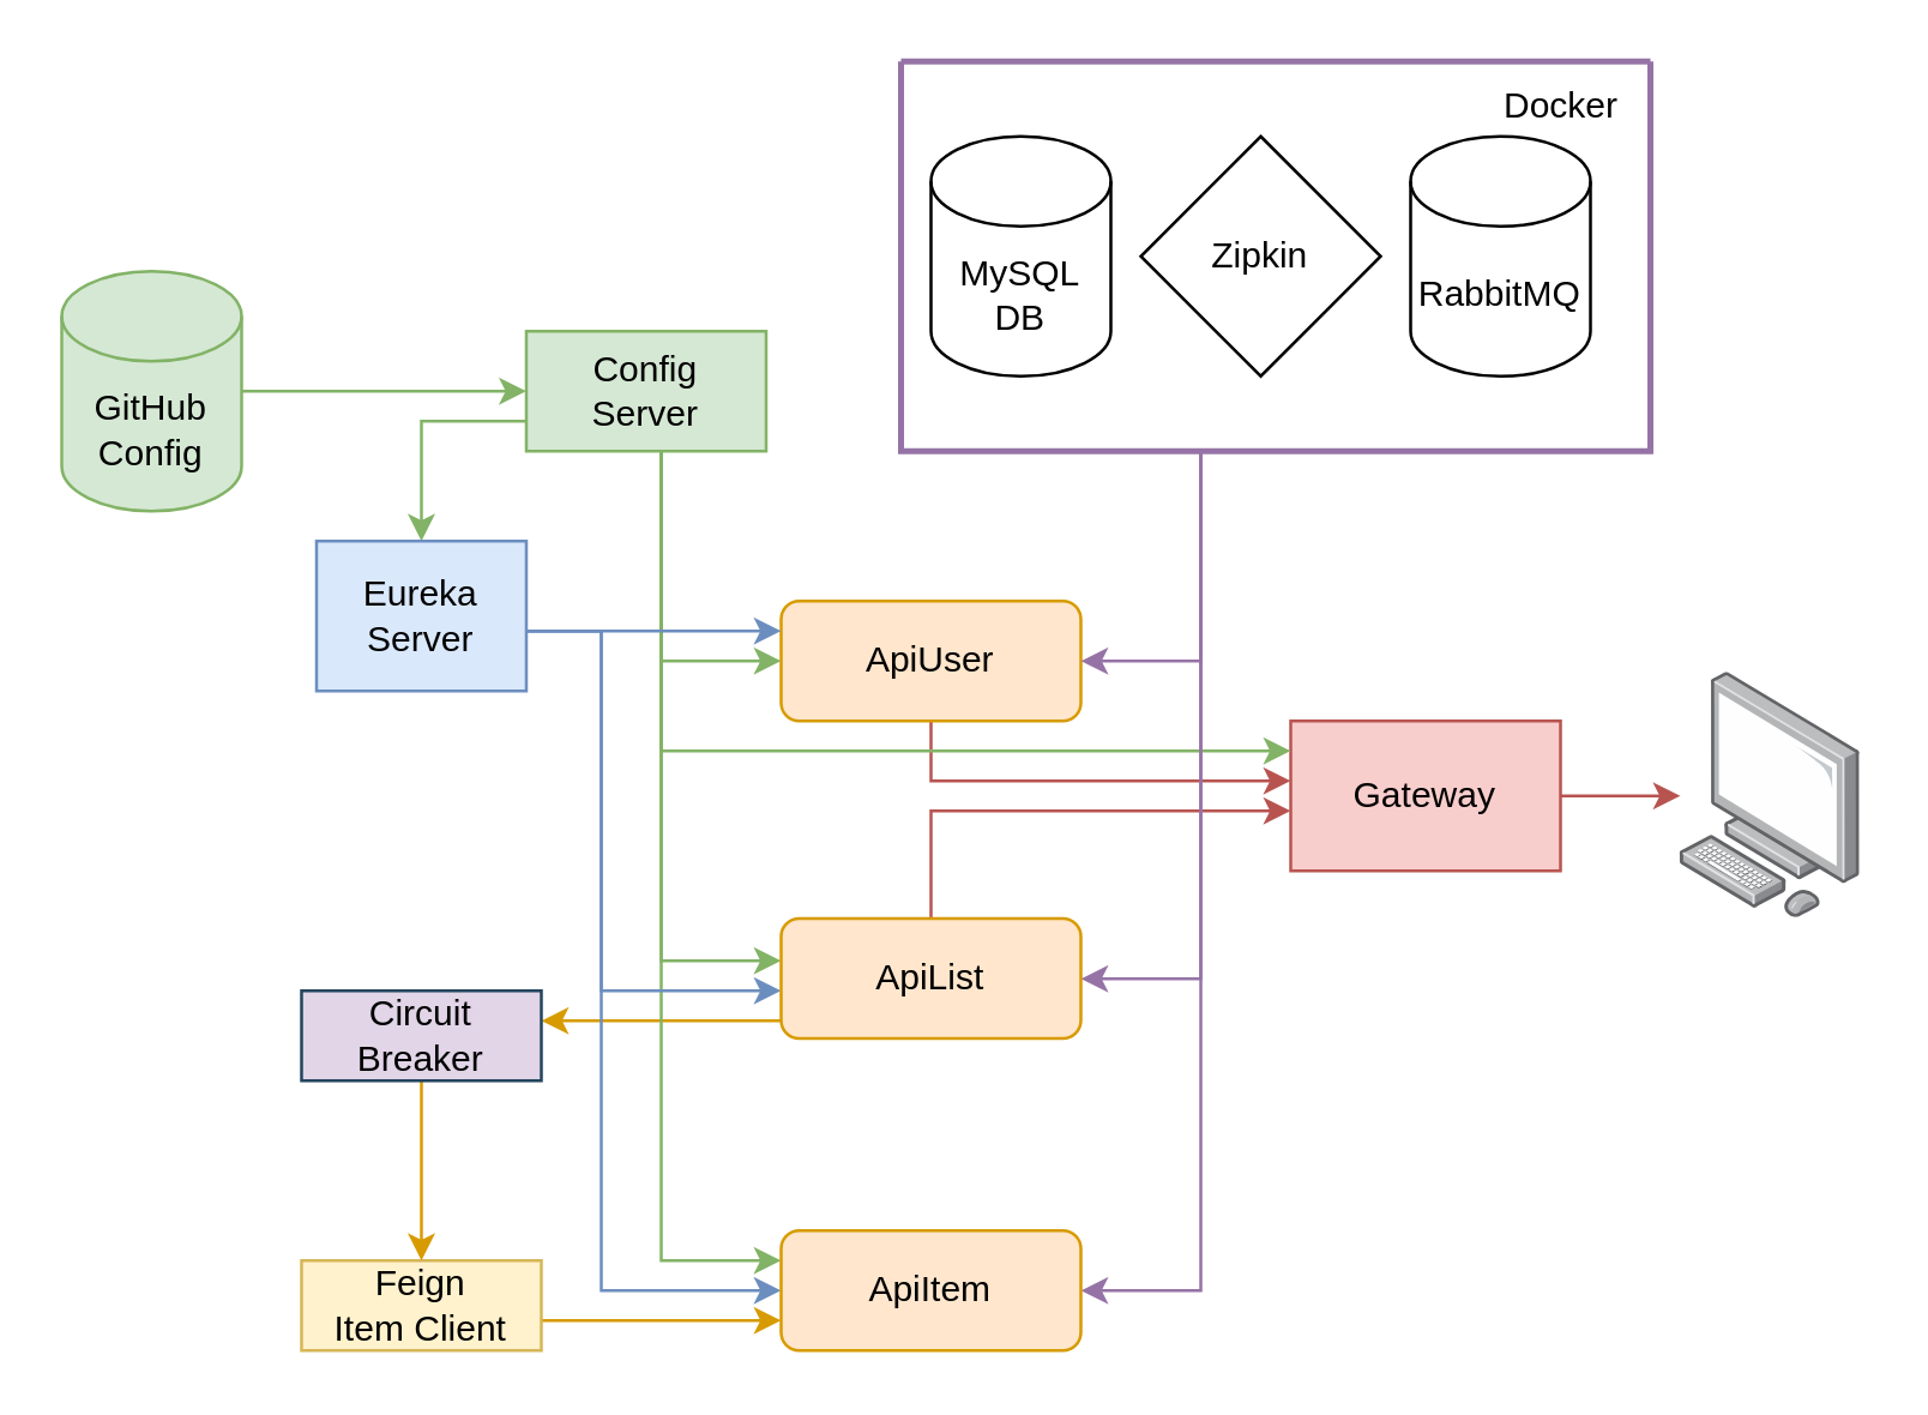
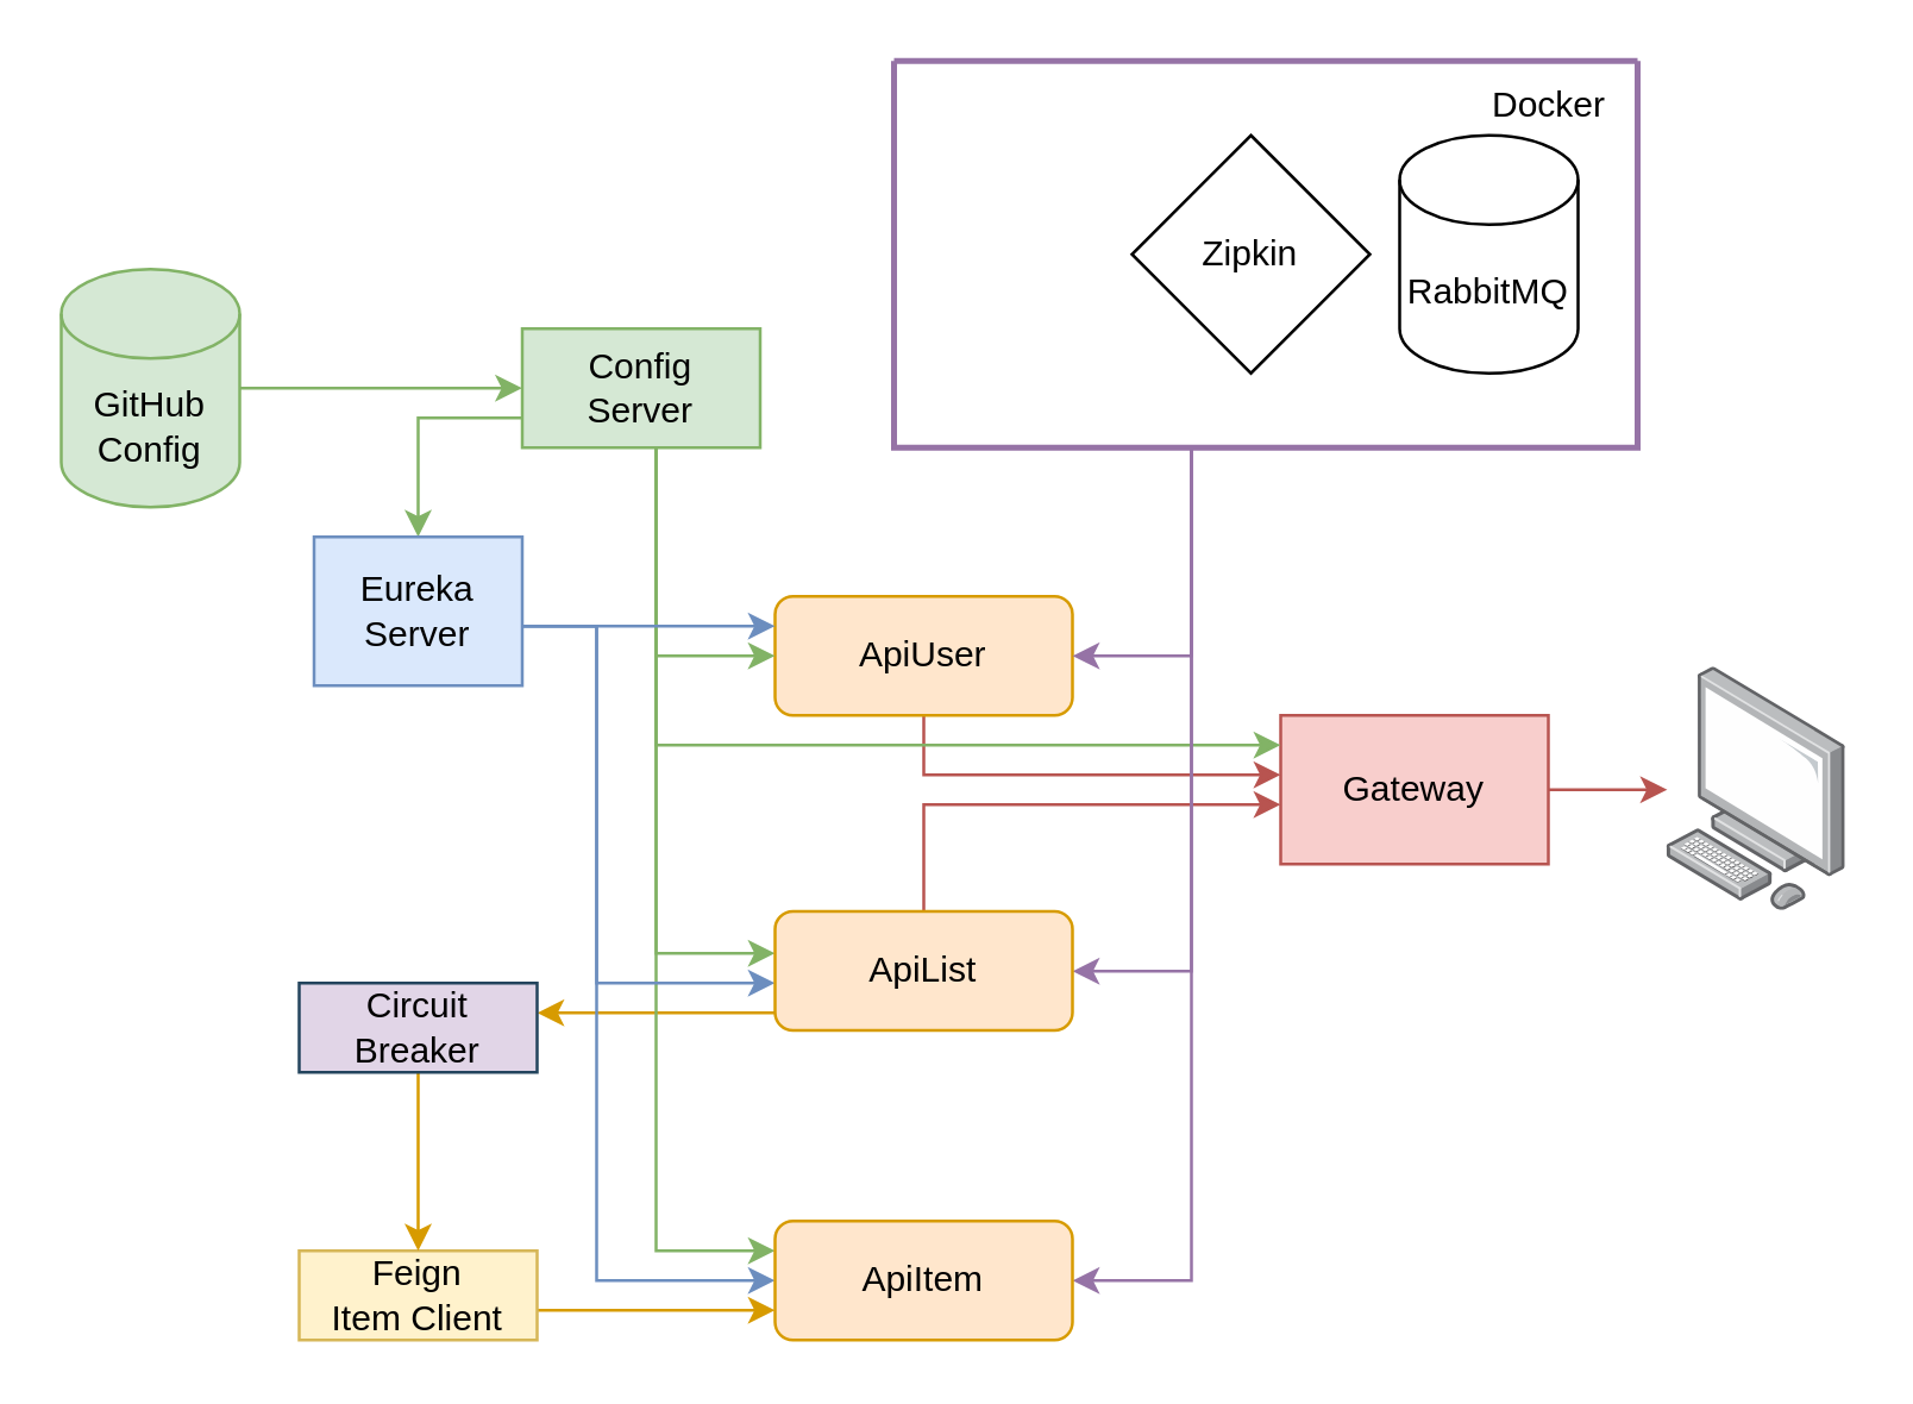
  <mxCell id="0" />
  <mxCell id="1" parent="0" />
  <mxCell id="2" style="edgeStyle=orthogonalEdgeStyle;rounded=0;orthogonalLoop=1;jettySize=auto;html=1;fillColor=#f8cecc;strokeColor=#b85450;" parent="1" source="3" target="10" edge="1"><mxGeometry relative="1" as="geometry"><Array as="points"><mxPoint x="310" y="260" /></Array></mxGeometry></mxCell>
  <mxCell id="3" value="ApiUser" style="rounded=1;whiteSpace=wrap;html=1;fillColor=#ffe6cc;strokeColor=#d79b00;" parent="1" vertex="1"><mxGeometry x="260" y="200" width="100" height="40" as="geometry" /></mxCell>
  <mxCell id="4" style="edgeStyle=orthogonalEdgeStyle;rounded=0;orthogonalLoop=1;jettySize=auto;html=1;fillColor=#ffe6cc;strokeColor=#d79b00;" parent="1" source="34" target="22" edge="1"><mxGeometry relative="1" as="geometry"><Array as="points"><mxPoint x="220" y="340" /><mxPoint x="220" y="340" /></Array></mxGeometry></mxCell>
  <mxCell id="5" style="edgeStyle=orthogonalEdgeStyle;rounded=0;orthogonalLoop=1;jettySize=auto;html=1;fillColor=#f8cecc;strokeColor=#b85450;" parent="1" source="34" target="10" edge="1"><mxGeometry relative="1" as="geometry"><Array as="points"><mxPoint x="310" y="270" /></Array></mxGeometry></mxCell>
  <mxCell id="6" value="" style="image;points=[];aspect=fixed;html=1;align=center;shadow=0;dashed=0;image=img/lib/allied_telesis/computer_and_terminals/Personal_Computer.svg;" parent="1" vertex="1"><mxGeometry x="560" y="224.1" width="60.36" height="81.8" as="geometry" /></mxCell>
  <mxCell id="7" style="edgeStyle=orthogonalEdgeStyle;rounded=0;orthogonalLoop=1;jettySize=auto;html=1;fillColor=#ffe6cc;strokeColor=#d79b00;" parent="1" source="8" target="33" edge="1"><mxGeometry relative="1" as="geometry"><Array as="points"><mxPoint x="200" y="440" /><mxPoint x="200" y="440" /></Array><mxPoint x="40" y="460" as="sourcePoint" /><mxPoint x="140" y="200" as="targetPoint" /></mxGeometry></mxCell>
  <mxCell id="8" value="&lt;div&gt;Feign&lt;br&gt;&lt;/div&gt;&lt;div&gt;Item Client&lt;/div&gt;" style="rounded=0;whiteSpace=wrap;html=1;fillColor=#fff2cc;strokeColor=#d6b656;" parent="1" vertex="1"><mxGeometry x="100" y="420" width="80" height="30" as="geometry" /></mxCell>
  <mxCell id="9" style="edgeStyle=orthogonalEdgeStyle;rounded=0;orthogonalLoop=1;jettySize=auto;html=1;fillColor=#f8cecc;strokeColor=#b85450;" parent="1" source="10" target="6" edge="1"><mxGeometry relative="1" as="geometry" /></mxCell>
  <mxCell id="10" value="Gateway" style="rounded=0;whiteSpace=wrap;html=1;fillColor=#f8cecc;strokeColor=#b85450;" parent="1" vertex="1"><mxGeometry x="430" y="240" width="90" height="50" as="geometry" /></mxCell>
  <mxCell id="11" style="edgeStyle=orthogonalEdgeStyle;rounded=0;orthogonalLoop=1;jettySize=auto;html=1;fillColor=#d5e8d4;strokeColor=#82b366;" parent="1" source="16" target="3" edge="1"><mxGeometry relative="1" as="geometry"><Array as="points"><mxPoint x="220" y="220" /></Array></mxGeometry></mxCell>
  <mxCell id="12" style="edgeStyle=orthogonalEdgeStyle;rounded=0;orthogonalLoop=1;jettySize=auto;html=1;fillColor=#d5e8d4;strokeColor=#82b366;" parent="1" source="16" target="10" edge="1"><mxGeometry relative="1" as="geometry"><Array as="points"><mxPoint x="220" y="250" /></Array></mxGeometry></mxCell>
  <mxCell id="13" style="edgeStyle=orthogonalEdgeStyle;rounded=0;orthogonalLoop=1;jettySize=auto;html=1;fillColor=#d5e8d4;strokeColor=#82b366;" parent="1" source="16" target="34" edge="1"><mxGeometry relative="1" as="geometry"><Array as="points"><mxPoint x="220" y="320" /></Array></mxGeometry></mxCell>
  <mxCell id="14" style="edgeStyle=orthogonalEdgeStyle;rounded=0;orthogonalLoop=1;jettySize=auto;html=1;fillColor=#d5e8d4;strokeColor=#82b366;" parent="1" source="16" target="20" edge="1"><mxGeometry relative="1" as="geometry"><Array as="points"><mxPoint x="140" y="140" /></Array></mxGeometry></mxCell>
  <mxCell id="15" style="edgeStyle=orthogonalEdgeStyle;rounded=0;orthogonalLoop=1;jettySize=auto;html=1;fillColor=#d5e8d4;strokeColor=#82b366;" parent="1" source="16" target="33" edge="1"><mxGeometry relative="1" as="geometry"><Array as="points"><mxPoint x="220" y="420" /></Array></mxGeometry></mxCell>
  <mxCell id="16" value="&lt;div&gt;Config&lt;/div&gt;&lt;div&gt;Server&lt;br&gt;&lt;/div&gt;" style="rounded=0;whiteSpace=wrap;html=1;fillColor=#d5e8d4;strokeColor=#82b366;" parent="1" vertex="1"><mxGeometry x="175" y="110" width="80" height="40" as="geometry" /></mxCell>
  <mxCell id="17" style="edgeStyle=orthogonalEdgeStyle;rounded=0;orthogonalLoop=1;jettySize=auto;html=1;fillColor=#dae8fc;strokeColor=#6c8ebf;" parent="1" source="20" target="33" edge="1"><mxGeometry relative="1" as="geometry"><Array as="points"><mxPoint x="200" y="210" /><mxPoint x="200" y="430" /></Array></mxGeometry></mxCell>
  <mxCell id="18" style="edgeStyle=orthogonalEdgeStyle;rounded=0;orthogonalLoop=1;jettySize=auto;html=1;fillColor=#dae8fc;strokeColor=#6c8ebf;" parent="1" source="20" target="34" edge="1"><mxGeometry relative="1" as="geometry"><Array as="points"><mxPoint x="200" y="210" /><mxPoint x="200" y="330" /></Array></mxGeometry></mxCell>
  <mxCell id="19" style="edgeStyle=orthogonalEdgeStyle;rounded=0;orthogonalLoop=1;jettySize=auto;html=1;fillColor=#dae8fc;strokeColor=#6c8ebf;" parent="1" source="20" target="3" edge="1"><mxGeometry relative="1" as="geometry"><Array as="points"><mxPoint x="200" y="210" /><mxPoint x="200" y="210" /></Array></mxGeometry></mxCell>
  <mxCell id="20" value="Eureka Server" style="rounded=0;whiteSpace=wrap;html=1;fillColor=#dae8fc;strokeColor=#6c8ebf;" parent="1" vertex="1"><mxGeometry x="105" y="180" width="70" height="50" as="geometry" /></mxCell>
  <mxCell id="21" style="edgeStyle=orthogonalEdgeStyle;rounded=0;orthogonalLoop=1;jettySize=auto;html=1;fillColor=#ffe6cc;strokeColor=#d79b00;" parent="1" source="22" target="8" edge="1"><mxGeometry relative="1" as="geometry" /></mxCell>
  <mxCell id="22" value="&lt;div&gt;Circuit&lt;/div&gt;&lt;div&gt;Breaker&lt;br&gt;&lt;/div&gt;" style="rounded=0;whiteSpace=wrap;html=1;fillColor=#e1d5e7;strokeColor=#23445d;" parent="1" vertex="1"><mxGeometry x="100" y="330" width="80" height="30" as="geometry" /></mxCell>
  <mxCell id="23" value="" style="edgeStyle=orthogonalEdgeStyle;rounded=0;orthogonalLoop=1;jettySize=auto;html=1;fillColor=#d5e8d4;strokeColor=#82b366;" parent="1" source="24" target="16" edge="1"><mxGeometry relative="1" as="geometry" /></mxCell>
  <mxCell id="24" value="&lt;div&gt;GitHub&lt;/div&gt;&lt;div&gt;Config&lt;br&gt;&lt;/div&gt;" style="shape=cylinder3;whiteSpace=wrap;html=1;boundedLbl=1;backgroundOutline=1;size=15;fillColor=#d5e8d4;strokeColor=#82b366;" parent="1" vertex="1"><mxGeometry x="20" y="90" width="60" height="80" as="geometry" /></mxCell>
  <mxCell id="25" style="edgeStyle=orthogonalEdgeStyle;rounded=0;orthogonalLoop=1;jettySize=auto;html=1;fillColor=#e1d5e7;strokeColor=#9673a6;" parent="1" source="28" target="3" edge="1"><mxGeometry relative="1" as="geometry"><Array as="points"><mxPoint x="400" y="220" /></Array></mxGeometry></mxCell>
  <mxCell id="26" style="edgeStyle=orthogonalEdgeStyle;rounded=0;orthogonalLoop=1;jettySize=auto;html=1;fillColor=#e1d5e7;strokeColor=#9673a6;" parent="1" source="28" target="34" edge="1"><mxGeometry relative="1" as="geometry"><Array as="points"><mxPoint x="400" y="326" /></Array></mxGeometry></mxCell>
  <mxCell id="27" style="edgeStyle=orthogonalEdgeStyle;rounded=0;orthogonalLoop=1;jettySize=auto;html=1;fillColor=#e1d5e7;strokeColor=#9673a6;" parent="1" source="28" target="33" edge="1"><mxGeometry relative="1" as="geometry"><Array as="points"><mxPoint x="400" y="430" /></Array></mxGeometry></mxCell>
  <mxCell id="28" value="" style="swimlane;startSize=0;fillColor=#e1d5e7;strokeColor=#9673a6;strokeWidth=2;" parent="1" vertex="1"><mxGeometry x="300" y="20" width="250" height="130" as="geometry" /></mxCell>
  <mxCell id="29" value="Docker" style="text;html=1;align=center;verticalAlign=middle;resizable=0;points=[];autosize=1;strokeColor=none;fillColor=none;" parent="28" vertex="1"><mxGeometry x="190" width="60" height="30" as="geometry" /></mxCell>
  <mxCell id="30" value="Zipkin" style="rhombus;whiteSpace=wrap;html=1;" parent="28" vertex="1"><mxGeometry x="80" y="25" width="80" height="80" as="geometry" /></mxCell>
- <mxCell id="31" value="&lt;div&gt;MySQL&lt;/div&gt;&lt;div&gt;DB&lt;br&gt;&lt;/div&gt;" style="shape=cylinder3;whiteSpace=wrap;html=1;boundedLbl=1;backgroundOutline=1;size=15;fillColor=none;" parent="28" vertex="1"><mxGeometry x="10" y="25" width="60" height="80" as="geometry" /></mxCell>
  <mxCell id="32" value="&lt;div&gt;RabbitMQ&lt;br&gt;&lt;/div&gt;" style="shape=cylinder3;whiteSpace=wrap;html=1;boundedLbl=1;backgroundOutline=1;size=15;fillColor=none;rotation=0;" parent="28" vertex="1"><mxGeometry x="170" y="25" width="60" height="80" as="geometry" /></mxCell>
  <mxCell id="33" value="ApiItem" style="rounded=1;whiteSpace=wrap;html=1;fillColor=#ffe6cc;strokeColor=#d79b00;" parent="1" vertex="1"><mxGeometry x="260" y="410" width="100" height="40" as="geometry" /></mxCell>
  <mxCell id="34" value="ApiList" style="rounded=1;whiteSpace=wrap;html=1;fillColor=#ffe6cc;strokeColor=#d79b00;" parent="1" vertex="1"><mxGeometry x="260" y="305.9" width="100" height="40" as="geometry" /></mxCell>
